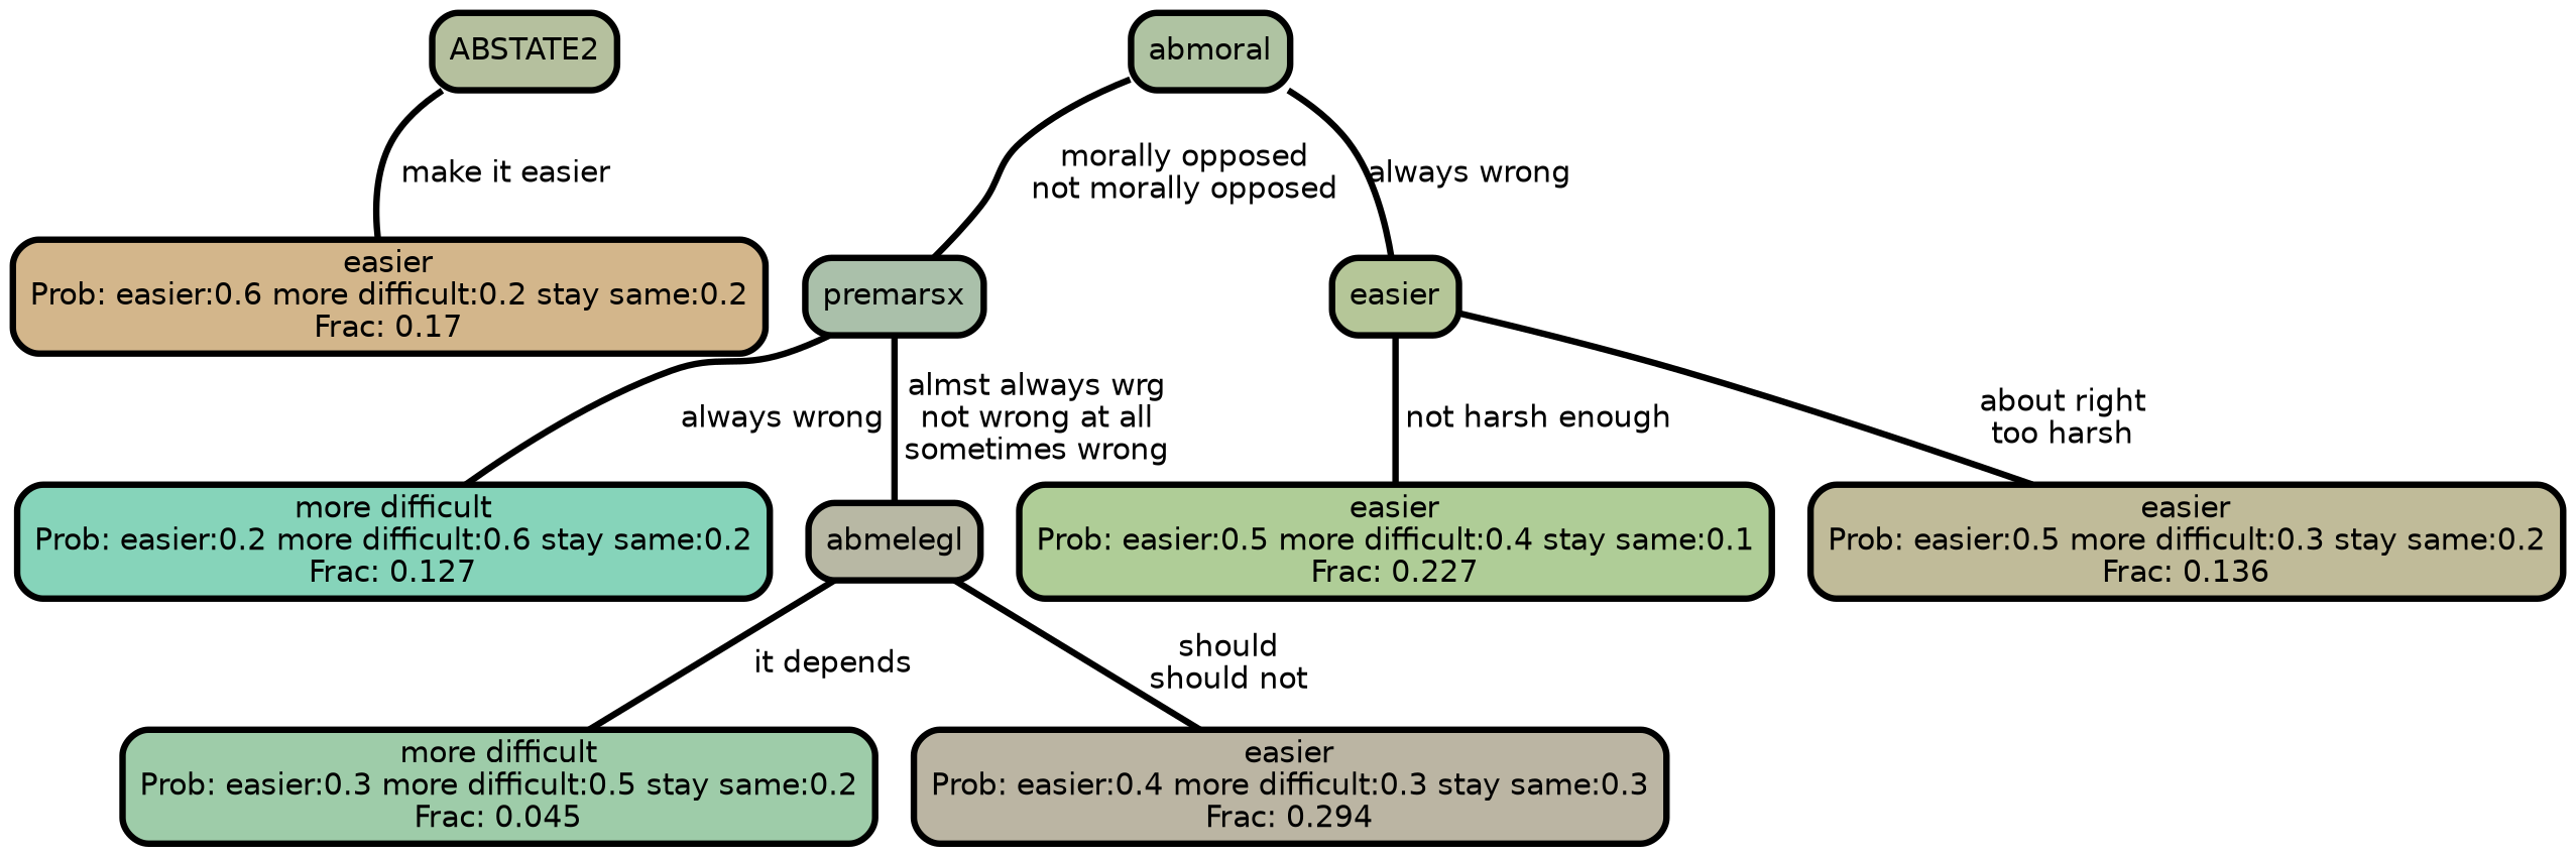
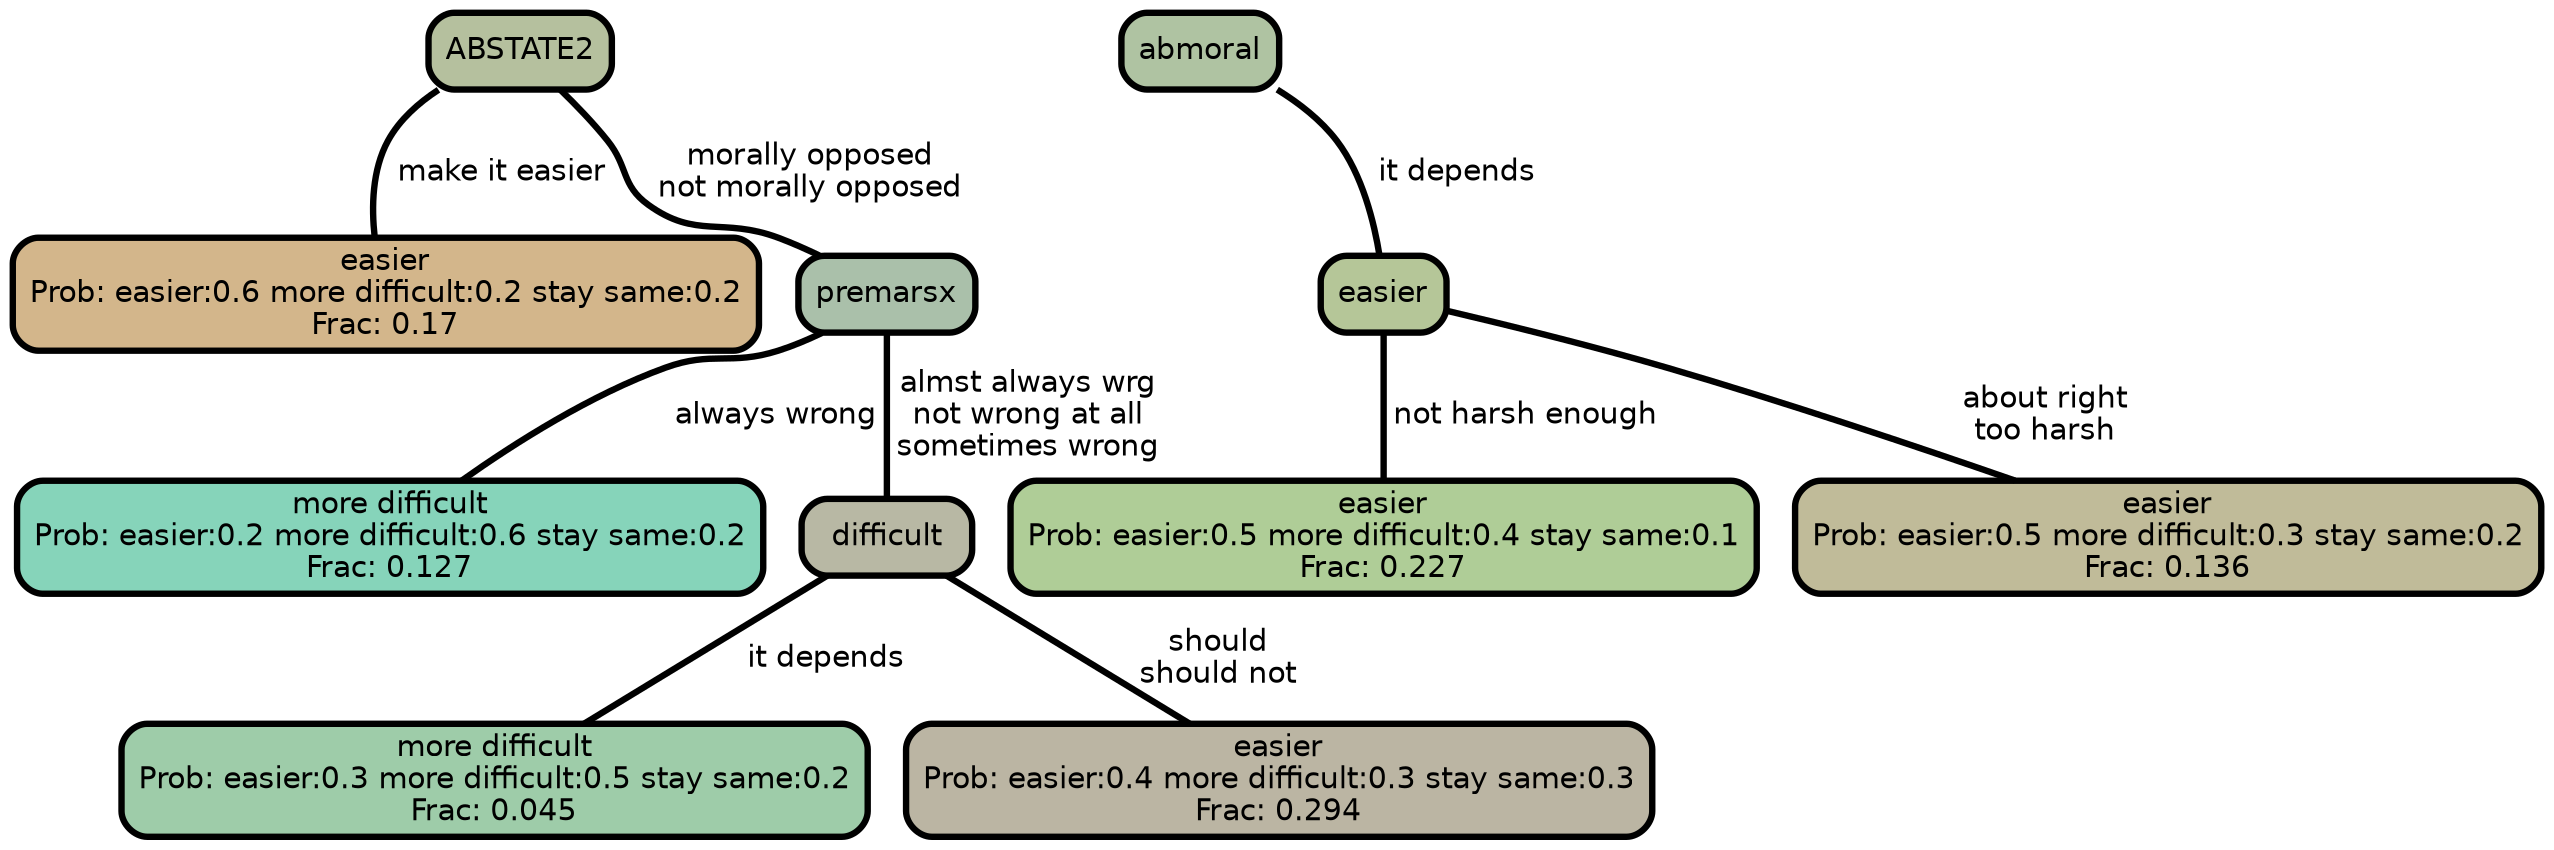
  graph {
    ranksep="0 equally"
    splines=straight
    node [color=black fontcolor=black fontname=helvetica penwidth=3 shape=box style="filled, rounded"]
    edge [color=black fontname=helvetica penwidth=3]
    n1 [fillcolor="#d3b68b" label="easier\nProb: easier:0.6 more difficult:0.2 stay same:0.2\nFrac: 0.17"]
    n2 [fillcolor="#b5c09e" label=ABSTATE2]
    n3 [fillcolor="#afc3a2" label=abmoral]
    n4 [fillcolor="#b5c698" label=easier]
    n5 [fillcolor="#aac0aa" label=premarsx]
    n6 [fillcolor="#afcd97" label="easier\nProb: easier:0.5 more difficult:0.4 stay same:0.1\nFrac: 0.227"]
    n7 [fillcolor="#c0bb99" label="easier\nProb: easier:0.5 more difficult:0.3 stay same:0.2\nFrac: 0.136"]
    n8 [fillcolor="#86d4ba" label="more difficult\nProb: easier:0.2 more difficult:0.6 stay same:0.2\nFrac: 0.127"]
-   n9 [fillcolor="#b8b8a4" label=abmelegl]
+   n9 [fillcolor="#b8b8a4" label=difficult]
    n10 [fillcolor="#9ecca9" label="more difficult\nProb: easier:0.3 more difficult:0.5 stay same:0.2\nFrac: 0.045"]
    n11 [fillcolor="#bbb5a3" label="easier\nProb: easier:0.4 more difficult:0.3 stay same:0.3\nFrac: 0.294"]
    subgraph sub_1 {
      rank=same
    }
    n2 -- n1 [label=" make it easier"]
-   n3 -- n4 [label=" always wrong"]
-   n3 -- n5 [label=" morally opposed\n not morally opposed"]
+   n3 -- n4 [label=" it depends"]
+   n2 -- n5 [label=" morally opposed\n not morally opposed"]
    n4 -- n6 [label=" not harsh enough"]
    n4 -- n7 [label=" about right\n too harsh"]
    n5 -- n8 [label=" always wrong"]
    n5 -- n9 [label=" almst always wrg\n not wrong at all\n sometimes wrong"]
    n9 -- n10 [label=" it depends"]
    n9 -- n11 [label=" should\n should not"]
  }
